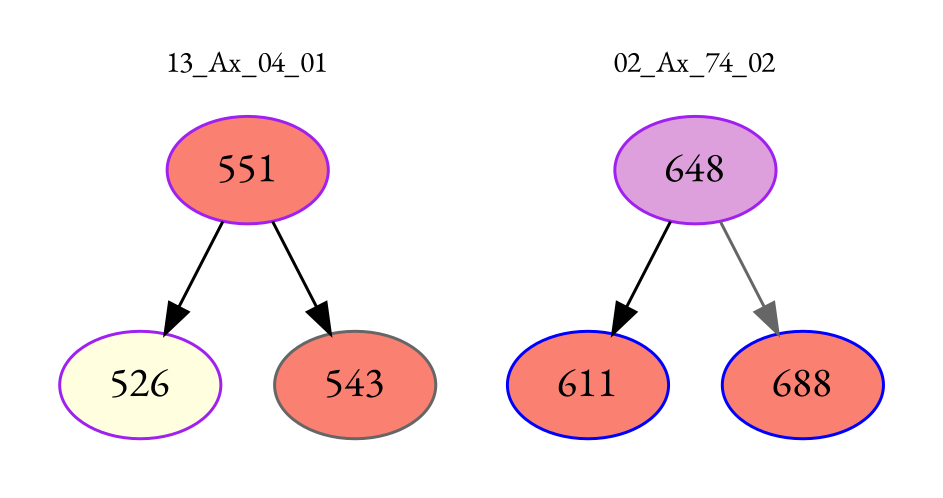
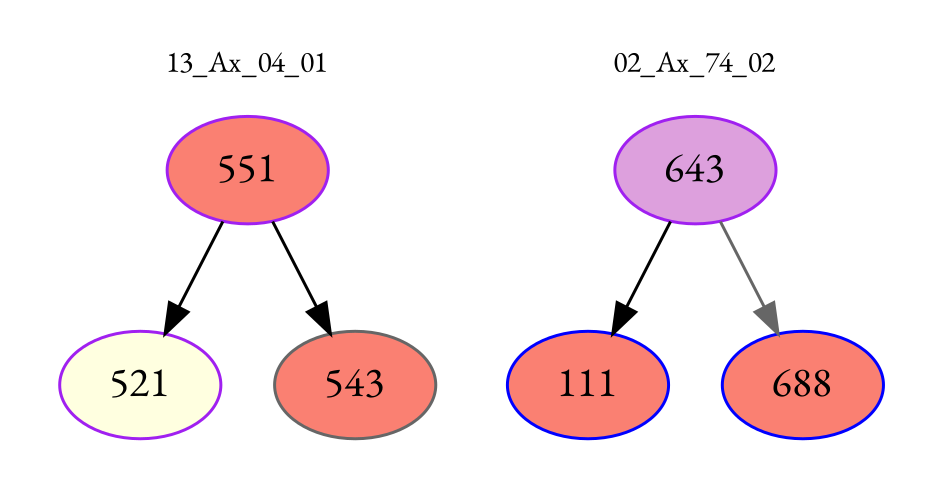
  digraph {
    fontname="EB Garamond"
    node [color=purple fillcolor=salmon fontname="EB Garamond" style=filled]
    edge [color=black fontname="EB Garamond"]
    n1 [label=551]
-   n2 [fillcolor=lightyellow label=526]
+   n2 [fillcolor=lightyellow label=521]
    n3 [color=gray40 label=543]
-   n4 [fillcolor=plum label=648]
-   n5 [color=blue label=611]
+   n4 [fillcolor=plum label=643]
+   n5 [color=blue label=111]
    n6 [color=blue label=688]
    subgraph cluster_1 {
      color=white
      fontsize=10
      label="13_Ax_04_01"
      n1
      n2
      n3
    }
    subgraph cluster_2 {
      color=white
      fontsize=10
      label="02_Ax_74_02"
      n4
      n5
      n6
    }
    n1 -> n2
    n1 -> n3
    n4 -> n5
    n4 -> n6 [color=gray40]
  }
